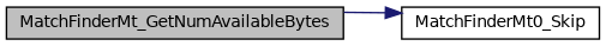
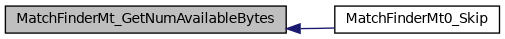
  digraph {
    rankdir=LR
    node [color=black fontname=Helvetica fontsize=10 shape=record style=filled]
    n1 [fillcolor=grey75 fontcolor=black height=0.2 label=MatchFinderMt_GetNumAvailableBytes width=0.4]
    n2 [fillcolor=white height=0.2 label=MatchFinderMt0_Skip width=0.4]
-   n2 -> n1 [color=midnightblue dir=back fontname=Helvetica fontsize=10 labelfontname=Helvetica labelfontsize=10 style=solid]
+   n1 -> n2 [color=midnightblue dir=back fontname=Helvetica fontsize=10 labelfontname=Helvetica labelfontsize=10 style=solid]
  }
